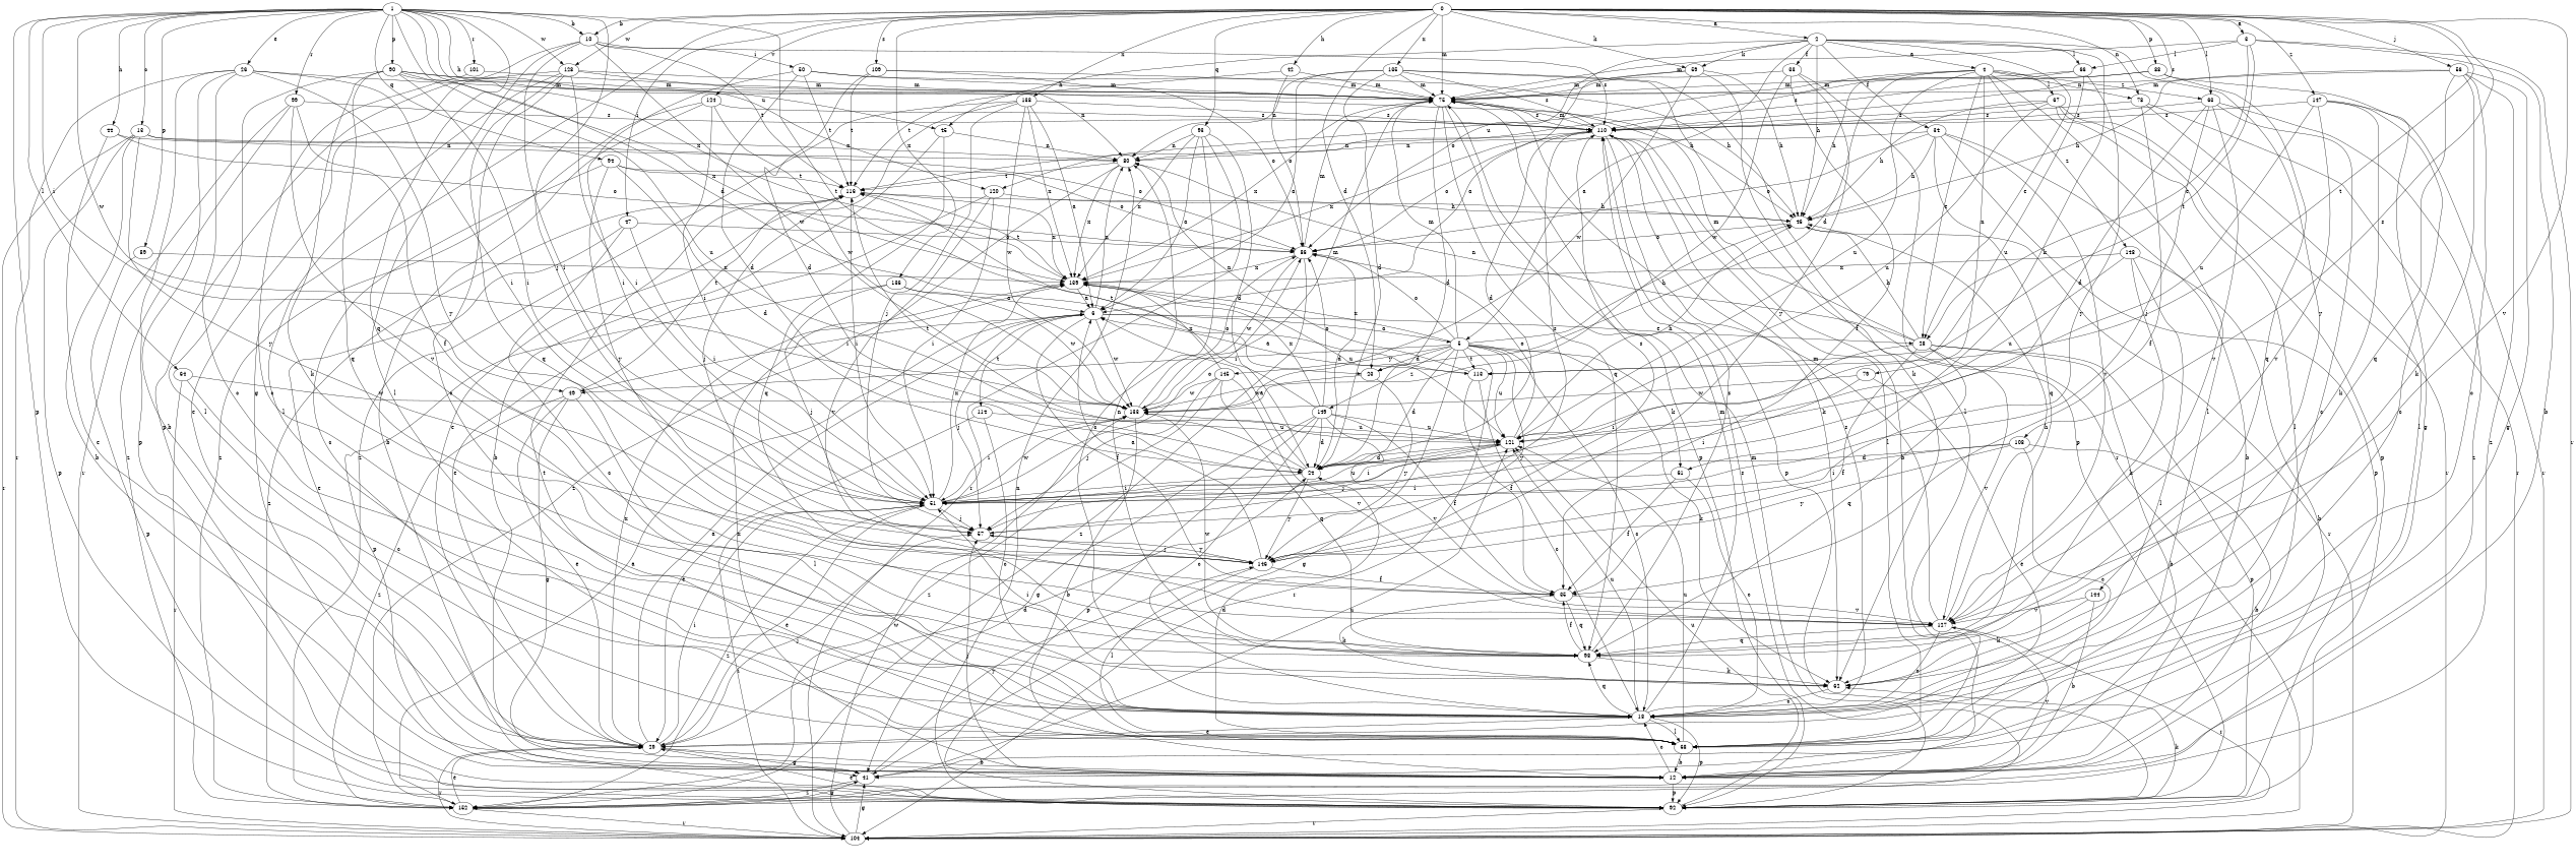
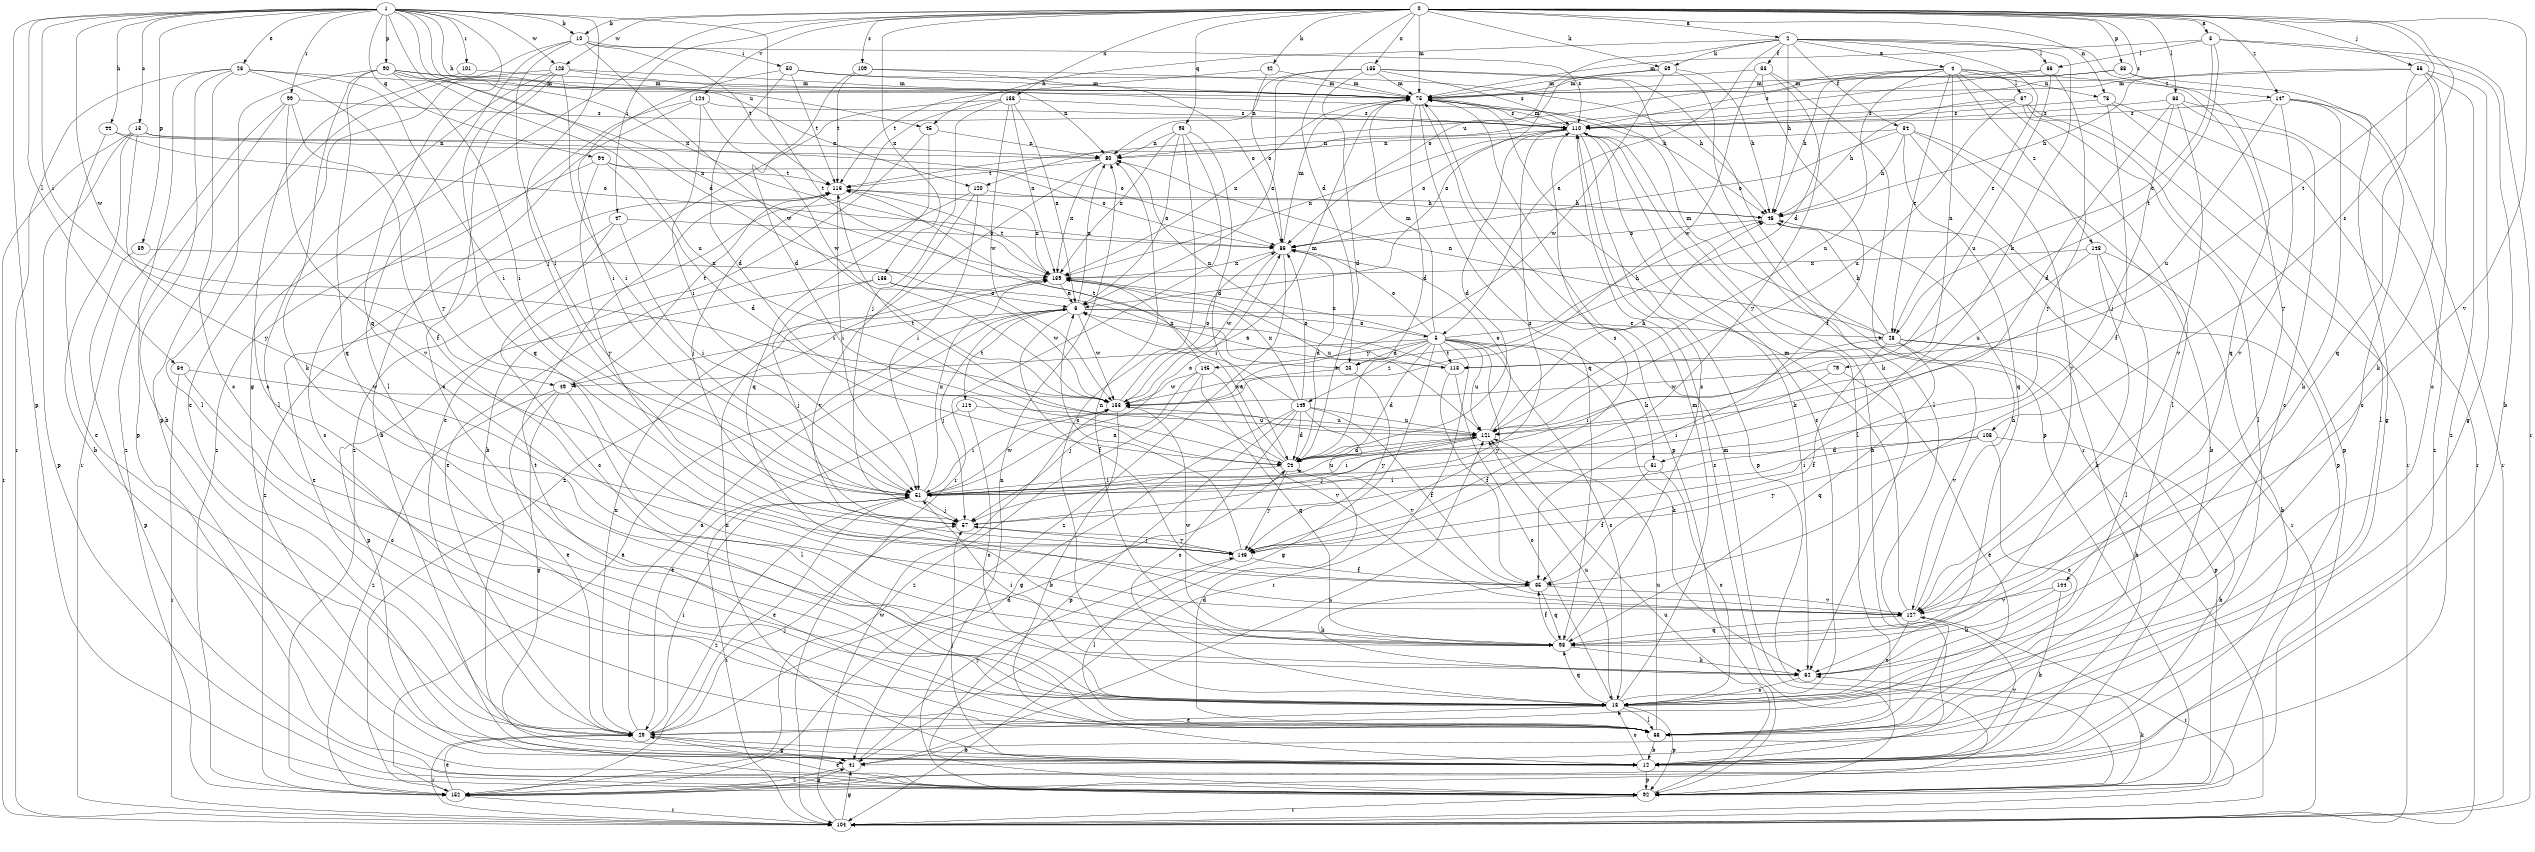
  strict digraph {
    0
    2
    3
    10
    23
    41
    42
    47
    56
    59
    63
    75
    78
    88
    93
    108
    109
    110
    113
    124
    127
    128
    135
    136
    138
    147
    45
    4
    5
    28
    33
    34
    46
    61
    66
    86
    144
    12
    104
    92
    133
    68
    50
    51
    116
    146
    121
    152
    18
    29
    98
    62
    6
    57
    24
    139
    35
    80
    1
    13
    26
    44
    49
    64
    89
    90
    94
    99
    101
    120
    67
    79
    148
    145
    149
    114
    0 -> 2 [label=a]
    0 -> 3 [label=a]
    0 -> 10 [label=b]
    0 -> 23 [label=d]
    0 -> 41 [label=g]
    0 -> 42 [label=h]
    0 -> 47 [label=i]
    0 -> 56 [label=j]
    0 -> 59 [label=k]
    0 -> 63 [label=l]
    0 -> 75 [label=m]
    0 -> 78 [label=n]
    0 -> 88 [label=p]
    0 -> 93 [label=q]
    0 -> 108 [label=s]
    0 -> 109 [label=s]
    0 -> 110 [label=s]
    0 -> 113 [label=t]
    0 -> 124 [label=v]
    0 -> 127 [label=v]
    0 -> 128 [label=w]
    0 -> 135 [label=x]
    0 -> 136 [label=x]
    0 -> 138 [label=x]
    0 -> 147 [label=z]
    2 -> 59 [label=k]
    2 -> 45 [label=h]
    2 -> 4 [label=a]
    2 -> 5 [label=a]
    2 -> 28 [label=e]
    2 -> 33 [label=f]
    2 -> 34 [label=f]
    2 -> 46 [label=h]
    2 -> 61 [label=k]
    2 -> 66 [label=l]
    2 -> 86 [label=o]
    2 -> 144 [label=y]
    3 -> 75 [label=m]
    3 -> 113 [label=t]
    3 -> 28 [label=e]
    3 -> 66 [label=l]
    3 -> 12 [label=b]
    3 -> 104 [label=r]
    10 -> 110 [label=s]
    10 -> 92 [label=p]
    10 -> 133 [label=w]
    10 -> 68 [label=l]
    10 -> 50 [label=i]
    10 -> 51 [label=i]
    10 -> 116 [label=t]
    23 -> 133 [label=w]
    23 -> 146 [label=y]
    41 -> 146 [label=y]
    41 -> 121 [label=u]
    41 -> 152 [label=z]
    42 -> 75 [label=m]
    42 -> 86 [label=o]
    42 -> 116 [label=t]
    47 -> 86 [label=o]
    47 -> 51 [label=i]
    47 -> 18 [label=c]
    47 -> 29 [label=e]
    56 -> 41 [label=g]
    56 -> 75 [label=m]
    56 -> 46 [label=h]
    56 -> 152 [label=z]
    56 -> 18 [label=c]
    56 -> 98 [label=q]
    56 -> 62 [label=k]
    59 -> 75 [label=m]
    59 -> 46 [label=h]
    59 -> 133 [label=w]
    59 -> 62 [label=k]
    59 -> 6 [label=a]
    63 -> 110 [label=s]
    63 -> 127 [label=v]
    63 -> 152 [label=z]
    63 -> 18 [label=c]
    63 -> 57 [label=j]
    63 -> 24 [label=d]
    75 -> 110 [label=s]
    75 -> 92 [label=p]
    75 -> 98 [label=q]
    75 -> 24 [label=d]
    75 -> 139 [label=x]
    78 -> 110 [label=s]
    78 -> 104 [label=r]
    78 -> 68 [label=l]
    78 -> 35 [label=f]
    88 -> 41 [label=g]
    88 -> 75 [label=m]
    88 -> 110 [label=s]
    88 -> 98 [label=q]
    93 -> 104 [label=r]
    93 -> 18 [label=c]
    93 -> 6 [label=a]
    93 -> 24 [label=d]
    93 -> 139 [label=x]
    93 -> 80 [label=n]
    108 -> 12 [label=b]
    108 -> 51 [label=i]
    108 -> 146 [label=y]
    108 -> 18 [label=c]
    108 -> 24 [label=d]
    109 -> 75 [label=m]
    109 -> 86 [label=o]
    109 -> 116 [label=t]
    109 -> 24 [label=d]
    110 -> 75 [label=m]
    110 -> 86 [label=o]
    110 -> 12 [label=b]
    110 -> 92 [label=p]
    110 -> 68 [label=l]
    110 -> 62 [label=k]
    110 -> 24 [label=d]
    110 -> 139 [label=x]
    110 -> 80 [label=n]
    113 -> 18 [label=c]
    113 -> 6 [label=a]
    113 -> 35 [label=f]
    113 -> 80 [label=n]
    124 -> 110 [label=s]
    124 -> 12 [label=b]
    124 -> 133 [label=w]
    124 -> 51 [label=i]
    124 -> 152 [label=z]
    127 -> 75 [label=m]
    127 -> 46 [label=h]
    127 -> 104 [label=r]
    127 -> 18 [label=c]
    127 -> 98 [label=q]
    128 -> 75 [label=m]
    128 -> 68 [label=l]
    128 -> 51 [label=i]
    128 -> 18 [label=c]
    128 -> 29 [label=e]
    128 -> 98 [label=q]
    128 -> 80 [label=n]
    135 -> 75 [label=m]
    135 -> 110 [label=s]
    135 -> 104 [label=r]
    135 -> 68 [label=l]
    135 -> 6 [label=a]
    135 -> 24 [label=d]
    135 -> 80 [label=n]
    136 -> 92 [label=p]
    136 -> 133 [label=w]
    136 -> 6 [label=a]
    136 -> 57 [label=j]
    138 -> 110 [label=s]
    138 -> 133 [label=w]
    138 -> 152 [label=z]
    138 -> 29 [label=e]
    138 -> 6 [label=a]
    138 -> 57 [label=j]
    138 -> 139 [label=x]
    147 -> 110 [label=s]
    147 -> 127 [label=v]
    147 -> 104 [label=r]
    147 -> 121 [label=u]
    147 -> 18 [label=c]
    147 -> 62 [label=k]
    45 -> 12 [label=b]
    45 -> 98 [label=q]
    45 -> 80 [label=n]
    4 -> 23 [label=d]
    4 -> 78 [label=n]
-   4 -> 63 [label=z]
+   4 -> 147 [label=z]
    4 -> 28 [label=e]
    4 -> 46 [label=h]
    4 -> 68 [label=l]
    4 -> 121 [label=u]
    4 -> 120 [label=u]
    4 -> 67 [label=l]
    4 -> 79 [label=n]
    4 -> 148 [label=z]
    5 -> 23 [label=d]
    5 -> 41 [label=g]
    5 -> 75 [label=m]
    5 -> 113 [label=t]
    5 -> 46 [label=h]
    5 -> 61 [label=k]
    5 -> 86 [label=o]
    5 -> 104 [label=r]
    5 -> 146 [label=y]
    5 -> 121 [label=u]
    5 -> 18 [label=c]
    5 -> 62 [label=k]
    5 -> 24 [label=d]
    5 -> 139 [label=x]
    5 -> 49 [label=i]
    5 -> 145 [label=y]
    5 -> 149 [label=z]
    28 -> 75 [label=m]
    28 -> 127 [label=v]
    28 -> 46 [label=h]
    28 -> 12 [label=b]
    28 -> 92 [label=p]
    28 -> 51 [label=i]
    28 -> 98 [label=q]
    28 -> 35 [label=f]
    28 -> 80 [label=n]
    33 -> 75 [label=m]
    33 -> 92 [label=p]
    33 -> 133 [label=w]
    33 -> 146 [label=y]
    33 -> 35 [label=f]
    34 -> 127 [label=v]
    34 -> 46 [label=h]
    34 -> 86 [label=o]
    34 -> 12 [label=b]
    34 -> 92 [label=p]
    34 -> 98 [label=q]
    34 -> 80 [label=n]
    46 -> 86 [label=o]
    46 -> 104 [label=r]
    61 -> 51 [label=i]
    61 -> 18 [label=c]
    61 -> 35 [label=f]
    66 -> 75 [label=m]
    66 -> 116 [label=t]
    66 -> 146 [label=y]
    66 -> 121 [label=u]
    86 -> 75 [label=m]
    86 -> 133 [label=w]
    86 -> 152 [label=z]
    86 -> 24 [label=d]
    86 -> 139 [label=x]
    144 -> 127 [label=v]
    144 -> 12 [label=b]
    144 -> 62 [label=k]
    12 -> 127 [label=v]
    12 -> 92 [label=p]
    12 -> 18 [label=c]
    12 -> 57 [label=j]
    12 -> 139 [label=x]
    104 -> 41 [label=g]
    104 -> 133 [label=w]
    104 -> 51 [label=i]
    92 -> 75 [label=m]
    92 -> 104 [label=r]
    92 -> 121 [label=u]
    92 -> 29 [label=e]
    92 -> 62 [label=k]
    92 -> 80 [label=n]
    133 -> 75 [label=m]
    133 -> 86 [label=o]
    133 -> 12 [label=b]
    133 -> 51 [label=i]
    133 -> 121 [label=u]
    68 -> 12 [label=b]
    68 -> 116 [label=t]
    68 -> 121 [label=u]
    68 -> 24 [label=d]
    50 -> 75 [label=m]
    50 -> 46 [label=h]
    50 -> 51 [label=i]
    50 -> 116 [label=t]
    50 -> 24 [label=d]
    51 -> 86 [label=o]
    51 -> 133 [label=w]
    51 -> 121 [label=u]
    51 -> 152 [label=z]
    51 -> 29 [label=e]
    51 -> 57 [label=j]
    51 -> 139 [label=x]
    116 -> 46 [label=h]
    116 -> 51 [label=i]
    116 -> 152 [label=z]
    116 -> 57 [label=j]
    116 -> 139 [label=x]
    146 -> 110 [label=s]
    146 -> 68 [label=l]
    146 -> 6 [label=a]
    146 -> 57 [label=j]
    146 -> 35 [label=f]
    121 -> 46 [label=h]
    121 -> 86 [label=o]
    121 -> 51 [label=i]
    121 -> 57 [label=j]
    121 -> 24 [label=d]
    152 -> 41 [label=g]
    152 -> 110 [label=s]
    152 -> 104 [label=r]
    152 -> 29 [label=e]
    152 -> 6 [label=a]
    18 -> 75 [label=m]
    18 -> 110 [label=s]
    18 -> 92 [label=p]
    18 -> 68 [label=l]
    18 -> 121 [label=u]
    18 -> 29 [label=e]
    18 -> 98 [label=q]
    29 -> 41 [label=g]
    29 -> 12 [label=b]
    29 -> 104 [label=r]
    29 -> 51 [label=i]
    29 -> 6 [label=a]
    29 -> 57 [label=j]
    29 -> 24 [label=d]
    29 -> 139 [label=x]
    98 -> 110 [label=s]
    98 -> 133 [label=w]
    98 -> 62 [label=k]
    98 -> 35 [label=f]
    98 -> 80 [label=n]
    62 -> 51 [label=i]
    62 -> 18 [label=c]
    6 -> 5 [label=a]
    6 -> 28 [label=e]
    6 -> 133 [label=w]
    6 -> 57 [label=j]
    6 -> 35 [label=f]
    6 -> 80 [label=n]
    6 -> 49 [label=i]
    6 -> 114 [label=t]
    57 -> 110 [label=s]
    57 -> 146 [label=y]
    24 -> 51 [label=i]
    24 -> 116 [label=t]
    24 -> 146 [label=y]
    24 -> 6 [label=a]
    139 -> 116 [label=t]
    139 -> 121 [label=u]
    139 -> 6 [label=a]
    35 -> 127 [label=v]
    35 -> 98 [label=q]
    35 -> 62 [label=k]
    80 -> 116 [label=t]
    80 -> 152 [label=z]
    80 -> 139 [label=x]
    1 -> 10 [label=b]
    1 -> 23 [label=d]
    1 -> 113 [label=t]
    1 -> 128 [label=w]
    1 -> 45 [label=h]
    1 -> 92 [label=p]
    1 -> 133 [label=w]
    1 -> 98 [label=q]
    1 -> 57 [label=j]
    1 -> 139 [label=x]
    1 -> 13 [label=c]
    1 -> 26 [label=e]
    1 -> 44 [label=h]
    1 -> 49 [label=i]
    1 -> 64 [label=l]
    1 -> 89 [label=p]
    1 -> 90 [label=p]
    1 -> 94 [label=q]
    1 -> 99 [label=r]
    1 -> 101 [label=r]
    1 -> 120 [label=u]
    13 -> 86 [label=o]
    13 -> 12 [label=b]
    13 -> 104 [label=r]
    13 -> 92 [label=p]
    13 -> 146 [label=y]
    13 -> 80 [label=n]
    26 -> 75 [label=m]
    26 -> 12 [label=b]
    26 -> 104 [label=r]
    26 -> 92 [label=p]
    26 -> 51 [label=i]
    26 -> 146 [label=y]
    26 -> 18 [label=c]
    44 -> 86 [label=o]
    44 -> 29 [label=e]
    44 -> 80 [label=n]
    49 -> 41 [label=g]
    49 -> 68 [label=l]
    49 -> 116 [label=t]
    49 -> 152 [label=z]
    49 -> 29 [label=e]
    64 -> 104 [label=r]
    64 -> 133 [label=w]
    64 -> 18 [label=c]
    89 -> 92 [label=p]
    89 -> 139 [label=x]
    90 -> 75 [label=m]
    90 -> 46 [label=h]
    90 -> 68 [label=l]
    90 -> 51 [label=i]
    90 -> 121 [label=u]
    90 -> 98 [label=q]
    90 -> 62 [label=k]
    90 -> 139 [label=x]
    94 -> 86 [label=o]
    94 -> 116 [label=t]
    94 -> 146 [label=y]
    94 -> 18 [label=c]
    94 -> 24 [label=d]
    99 -> 110 [label=s]
    99 -> 127 [label=v]
    99 -> 104 [label=r]
    99 -> 152 [label=z]
    99 -> 35 [label=f]
    101 -> 75 [label=m]
    101 -> 18 [label=c]
    120 -> 127 [label=v]
    120 -> 46 [label=h]
    120 -> 51 [label=i]
    120 -> 29 [label=e]
    67 -> 110 [label=s]
    67 -> 46 [label=h]
    67 -> 104 [label=r]
    67 -> 92 [label=p]
    67 -> 68 [label=l]
    67 -> 121 [label=u]
    79 -> 133 [label=w]
    79 -> 51 [label=i]
    79 -> 29 [label=e]
    148 -> 12 [label=b]
    148 -> 68 [label=l]
    148 -> 121 [label=u]
    148 -> 62 [label=k]
    148 -> 139 [label=x]
    145 -> 127 [label=v]
    145 -> 133 [label=w]
    145 -> 152 [label=z]
    145 -> 98 [label=q]
    145 -> 57 [label=j]
    145 -> 139 [label=x]
    149 -> 41 [label=g]
    149 -> 127 [label=v]
    149 -> 86 [label=o]
    149 -> 92 [label=p]
    149 -> 116 [label=t]
    149 -> 121 [label=u]
    149 -> 18 [label=c]
    149 -> 24 [label=d]
    149 -> 139 [label=x]
    149 -> 35 [label=f]
    114 -> 121 [label=u]
    114 -> 18 [label=c]
    114 -> 29 [label=e]
  }
